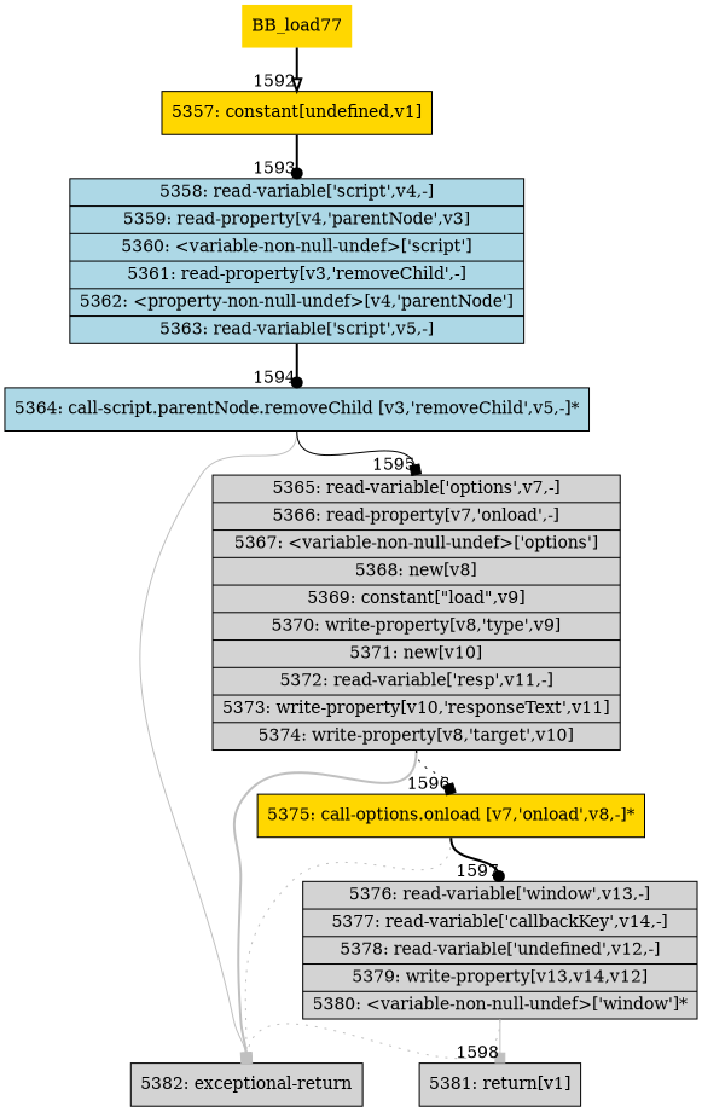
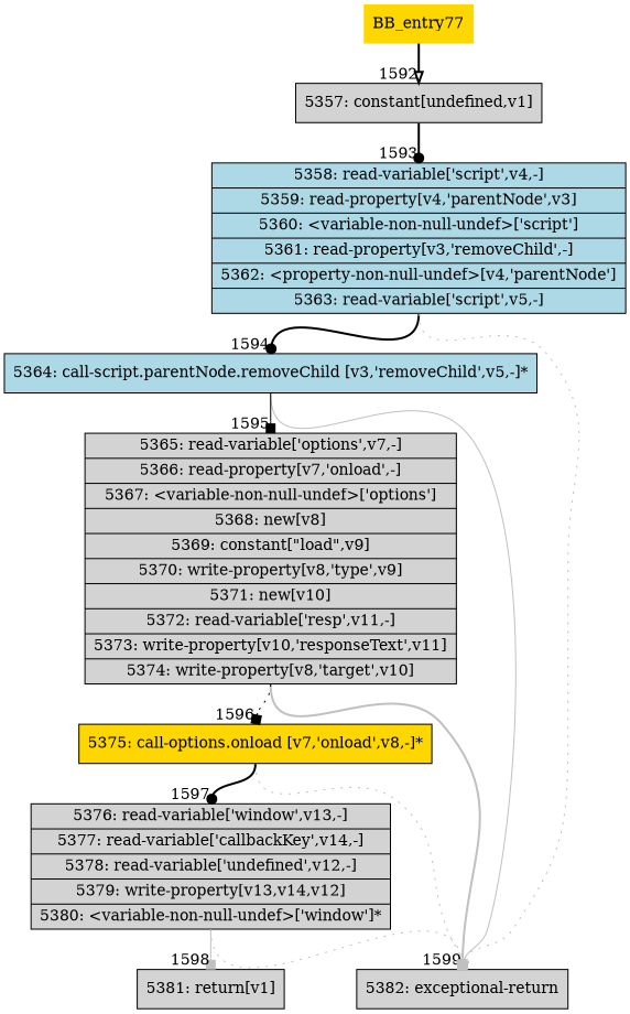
  digraph {
    rankdir=TD
    node [fillcolor=lightgrey shape=record style=filled]
    edge [arrowhead=box headport=n style=bold tailport=s]
-   BB_entry77 [fillcolor=gold shape=none label=BB_load77]
-   n2 [fillcolor=gold label="{5357: constant[undefined,v1]}"]
+   BB_entry77 [fillcolor=gold shape=none]
+   n2 [label="{5357: constant[undefined,v1]}"]
    n3 [fillcolor=lightblue label="{5358: read-variable['script',v4,-]|5359: read-property[v4,'parentNode',v3]|5360: \<variable-non-null-undef\>['script']|5361: read-property[v3,'removeChild',-]|5362: \<property-non-null-undef\>[v4,'parentNode']|5363: read-variable['script',v5,-]}"]
    n4 [fillcolor=lightblue label="{5364: call-script.parentNode.removeChild [v3,'removeChild',v5,-]*}"]
    n5 [label="{5382: exceptional-return}"]
    n6 [label="{5365: read-variable['options',v7,-]|5366: read-property[v7,'onload',-]|5367: \<variable-non-null-undef\>['options']|5368: new[v8]|5369: constant[\"load\",v9]|5370: write-property[v8,'type',v9]|5371: new[v10]|5372: read-variable['resp',v11,-]|5373: write-property[v10,'responseText',v11]|5374: write-property[v8,'target',v10]}"]
    n7 [fillcolor=gold label="{5375: call-options.onload [v7,'onload',v8,-]*}"]
    n8 [label="{5376: read-variable['window',v13,-]|5377: read-variable['callbackKey',v14,-]|5378: read-variable['undefined',v12,-]|5379: write-property[v13,v14,v12]|5380: \<variable-non-null-undef\>['window']*}"]
    n9 [label="{5381: return[v1]}"]
    BB_entry77 -> n2 [arrowhead=onormal headlabel="    1592"]
    n2 -> n3 [arrowhead=dot headlabel="      1593"]
    n3 -> n4 [arrowhead=dot headlabel="      1594"]
+   n3 -> n5 [color=gray headlabel="      1599" style=dotted]
    n4 -> n5 [arrowhead=dot color=gray style=solid]
    n4 -> n6 [headlabel="      1595" style=solid]
    n6 -> n5 [color=gray]
    n6 -> n7 [headlabel="      1596" style=dotted]
    n7 -> n5 [color=gray style=dotted]
    n7 -> n8 [arrowhead=dot headlabel="      1597"]
    n8 -> n5 [arrowhead=dot color=gray style=dotted]
    n8 -> n9 [color=gray headlabel="      1598" style=solid]
  }
